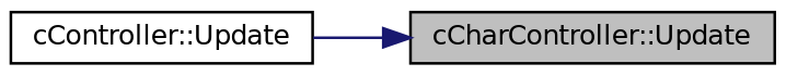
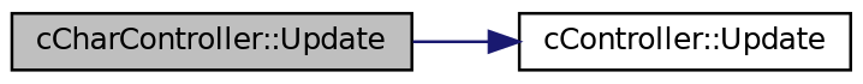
  digraph {
    rankdir=LR
    node [color=black fontname=Helvetica fontsize=10 shape=record style=filled]
    n1 [fillcolor=grey75 fontcolor=black height=0.2 label="cCharController::Update" width=0.4]
    n2 [fillcolor=white height=0.2 label="cController::Update" width=0.4]
-   n2 -> n1 [color=midnightblue fontname=Helvetica fontsize=10 labelfontname=Helvetica labelfontsize=10 style=solid]
+   n1 -> n2 [color=midnightblue fontname=Helvetica fontsize=10 labelfontname=Helvetica labelfontsize=10 style=solid]
  }
